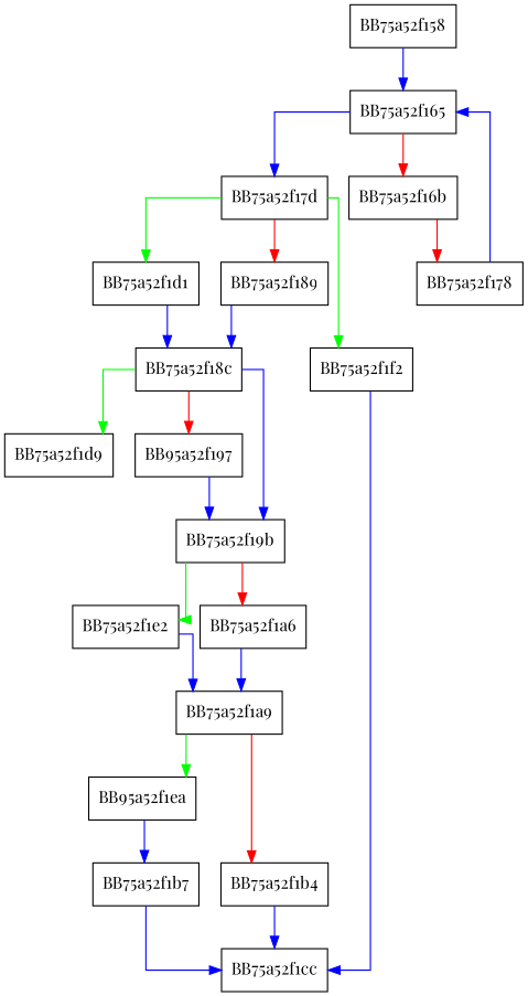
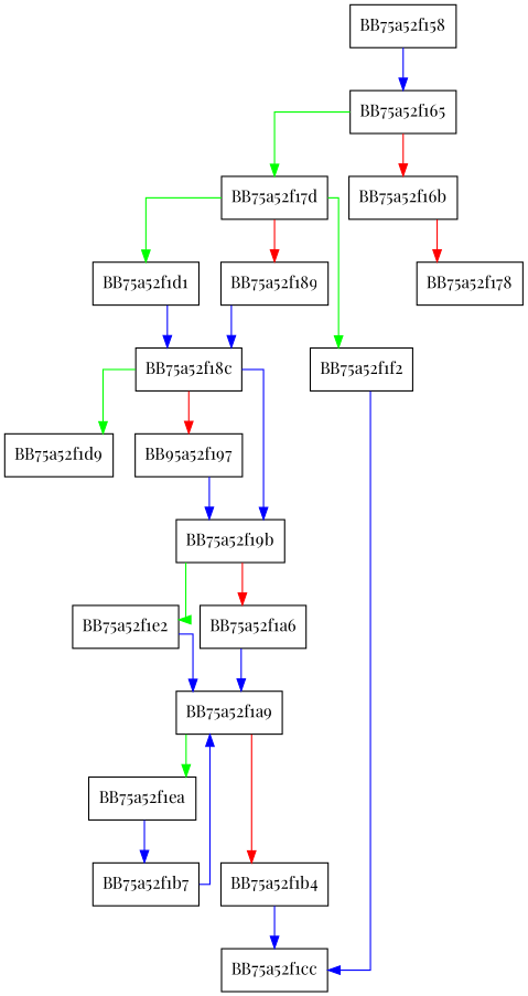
  digraph {
    fontname="Playfair Display"
    splines=ortho
    node [fontname="Playfair Display" shape=box]
    edge [color=blue fontname="Playfair Display"]
    BB75a52f158
    BB75a52f165
    BB75a52f17d
    BB75a52f16b
    BB75a52f1d1
    BB75a52f189
    BB75a52f1f2
    BB75a52f178
    BB75a52f18c
    BB75a52f1cc
    BB75a52f1d9
    n12 [label=BB95a52f197]
    BB75a52f19b
    BB75a52f1e2
    BB75a52f1a6
    BB75a52f1a9
-   BB75a52f1ea [label=BB95a52f1ea]
+   BB75a52f1ea
    BB75a52f1b4
    BB75a52f1b7
    BB75a52f158 -> BB75a52f165
-   BB75a52f165 -> BB75a52f17d
+   BB75a52f165 -> BB75a52f17d [color=green]
    BB75a52f165 -> BB75a52f16b [color=red]
    BB75a52f17d -> BB75a52f1d1 [color=green]
    BB75a52f17d -> BB75a52f189 [color=red]
    BB75a52f17d -> BB75a52f1f2 [color=green]
    BB75a52f16b -> BB75a52f178 [color=red]
    BB75a52f1d1 -> BB75a52f18c
    BB75a52f189 -> BB75a52f18c
    BB75a52f1f2 -> BB75a52f1cc
-   BB75a52f178 -> BB75a52f165
    BB75a52f18c -> BB75a52f1d9 [color=green]
    BB75a52f18c -> n12 [color=red]
    BB75a52f18c -> BB75a52f19b
    n12 -> BB75a52f19b
    BB75a52f19b -> BB75a52f1e2 [color=green]
    BB75a52f19b -> BB75a52f1a6 [color=red]
    BB75a52f1e2 -> BB75a52f1a9
    BB75a52f1a6 -> BB75a52f1a9
    BB75a52f1a9 -> BB75a52f1ea [color=green]
    BB75a52f1a9 -> BB75a52f1b4 [color=red]
    BB75a52f1ea -> BB75a52f1b7
    BB75a52f1b4 -> BB75a52f1cc
-   BB75a52f1b7 -> BB75a52f1cc
+   BB75a52f1b7 -> BB75a52f1a9
  }
